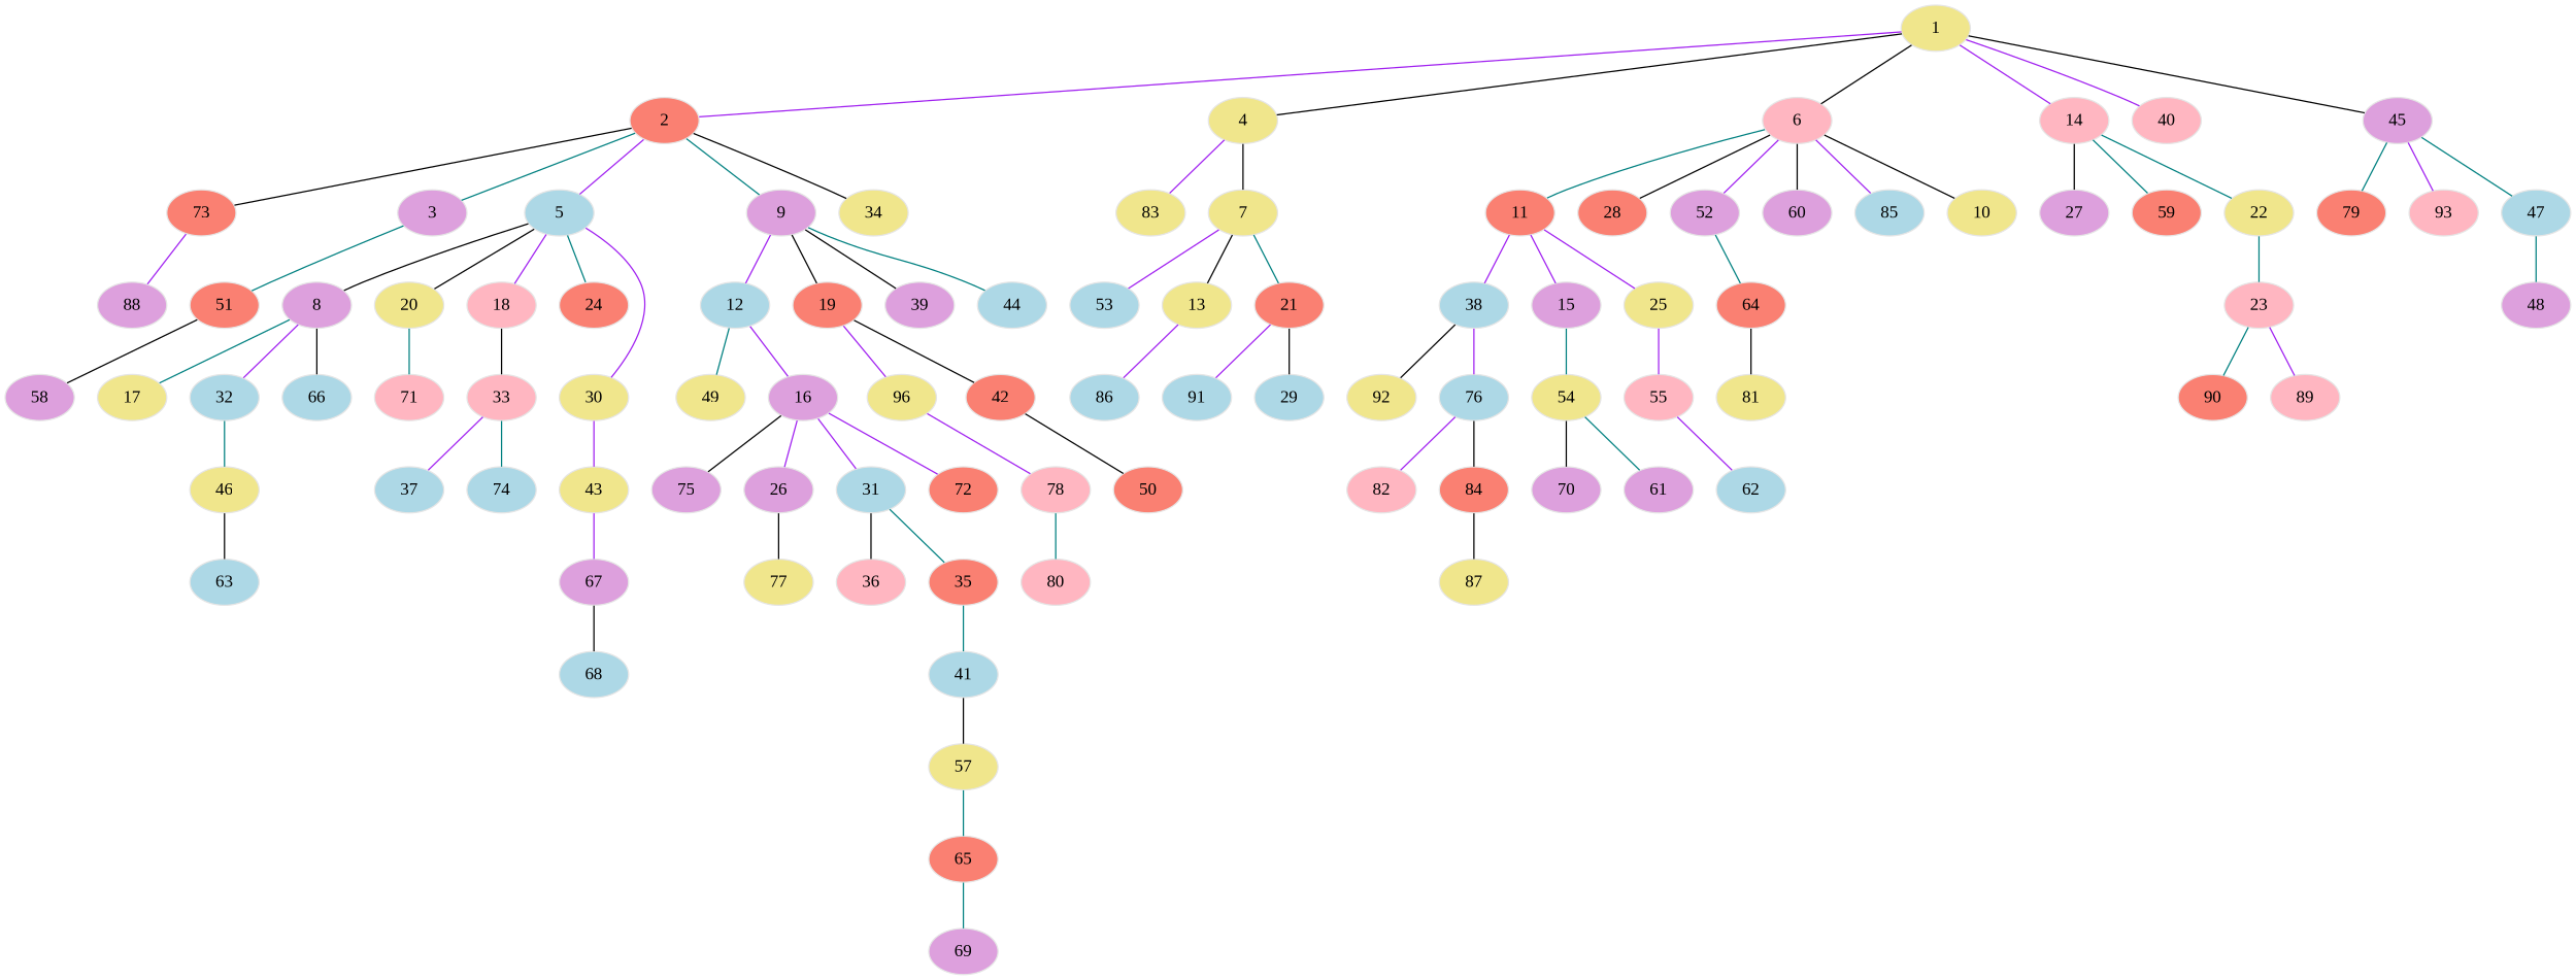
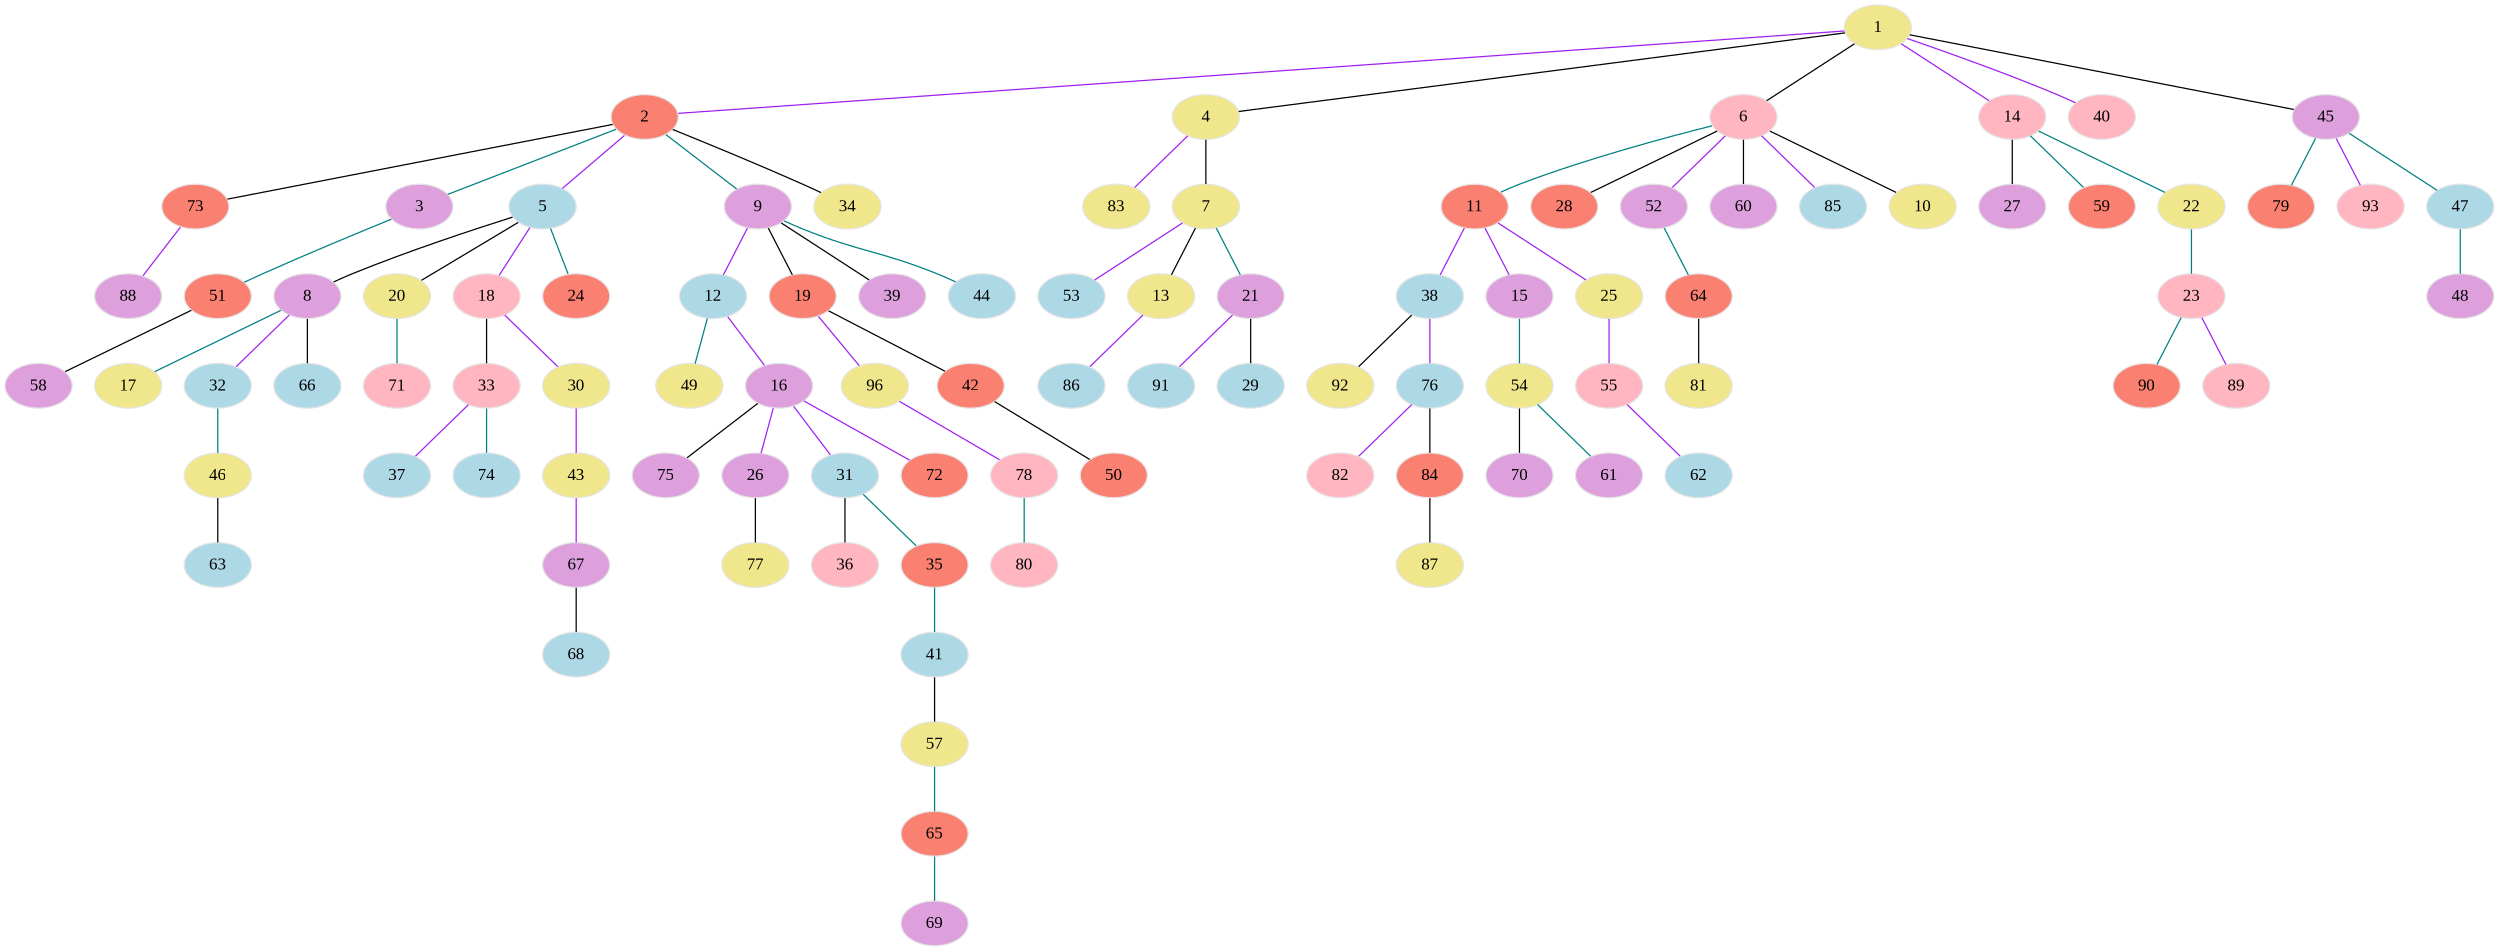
  graph {
    fontname="Liberation Serif"
    node [color=gray90 fillcolor=khaki fontname="Liberation Serif" style=filled]
    edge [color=purple fontname="Liberation Serif"]
    2 [fillcolor=salmon]
    1
    4
    6 [fillcolor=lightpink]
    14 [fillcolor=lightpink]
    40 [fillcolor=lightpink]
    45 [fillcolor=plum]
    3 [fillcolor=plum]
    5 [fillcolor=lightblue]
    9 [fillcolor=plum]
    34
    73 [fillcolor=salmon]
    7
    83
    10
    11 [fillcolor=salmon]
    28 [fillcolor=salmon]
    52 [fillcolor=plum]
    60 [fillcolor=plum]
    85 [fillcolor=lightblue]
    22
    27 [fillcolor=plum]
    59 [fillcolor=salmon]
    47 [fillcolor=lightblue]
    79 [fillcolor=salmon]
    93 [fillcolor=lightpink]
    51 [fillcolor=salmon]
    8 [fillcolor=plum]
    18 [fillcolor=lightpink]
    20
    24 [fillcolor=salmon]
    12 [fillcolor=lightblue]
    19 [fillcolor=salmon]
    39 [fillcolor=plum]
    44 [fillcolor=lightblue]
    88 [fillcolor=plum]
    58 [fillcolor=plum]
    13
-   21 [fillcolor=salmon]
+   21 [fillcolor=plum]
    53 [fillcolor=lightblue]
    17
    32 [fillcolor=lightblue]
    66 [fillcolor=lightblue]
    30
    33 [fillcolor=lightpink]
    71 [fillcolor=lightpink]
    15 [fillcolor=plum]
    25
    38 [fillcolor=lightblue]
    64 [fillcolor=salmon]
    86 [fillcolor=lightblue]
    29 [fillcolor=lightblue]
    91 [fillcolor=lightblue]
    46
    16 [fillcolor=plum]
    49
    42 [fillcolor=salmon]
    n58 [label=96]
    54
    55 [fillcolor=lightpink]
    76 [fillcolor=lightblue]
    92
    26 [fillcolor=plum]
    31 [fillcolor=lightblue]
    72 [fillcolor=salmon]
    75 [fillcolor=plum]
    23 [fillcolor=lightpink]
    61 [fillcolor=plum]
    70 [fillcolor=plum]
    77
    35 [fillcolor=salmon]
    36 [fillcolor=lightpink]
    43
    37 [fillcolor=lightblue]
    74 [fillcolor=lightblue]
    50 [fillcolor=salmon]
    78 [fillcolor=lightpink]
    89 [fillcolor=lightpink]
    90 [fillcolor=salmon]
    62 [fillcolor=lightblue]
    67 [fillcolor=plum]
    41 [fillcolor=lightblue]
    63 [fillcolor=lightblue]
    57
    82 [fillcolor=lightpink]
    84 [fillcolor=salmon]
    65 [fillcolor=salmon]
    68 [fillcolor=lightblue]
    48 [fillcolor=plum]
    81
    80 [fillcolor=lightpink]
    69 [fillcolor=plum]
    87
    2 -- 3 [color=teal]
    2 -- 5
    2 -- 9 [color=teal]
    2 -- 34 [color=black]
    2 -- 73 [color=black]
    1 -- 2
    1 -- 4 [color=black]
    1 -- 6 [color=black]
    1 -- 14
    1 -- 40
    1 -- 45 [color=black]
    4 -- 7 [color=black]
    4 -- 83
    6 -- 10 [color=black]
    6 -- 11 [color=teal]
    6 -- 28 [color=black]
    6 -- 52
    6 -- 60 [color=black]
    6 -- 85
    14 -- 22 [color=teal]
    14 -- 27 [color=black]
    14 -- 59 [color=teal]
    45 -- 47 [color=teal]
    45 -- 79 [color=teal]
    45 -- 93
    3 -- 51 [color=teal]
    5 -- 8 [color=black]
    5 -- 18
    5 -- 20 [color=black]
    5 -- 24 [color=teal]
    9 -- 12
    9 -- 19 [color=black]
    9 -- 39 [color=black]
    9 -- 44 [color=teal]
    73 -- 88
    7 -- 13 [color=black]
    7 -- 21 [color=teal]
    7 -- 53
    11 -- 15
    11 -- 25
    11 -- 38
    52 -- 64 [color=teal]
    22 -- 23 [color=teal]
    47 -- 48 [color=teal]
    51 -- 58 [color=black]
    8 -- 17 [color=teal]
    8 -- 32
    8 -- 66 [color=black]
-   5 -- 30
+   18 -- 30
    18 -- 33 [color=black]
    20 -- 71 [color=teal]
    12 -- 16
    12 -- 49 [color=teal]
    19 -- 42 [color=black]
    19 -- n58
    13 -- 86
    21 -- 29 [color=black]
    21 -- 91
    32 -- 46 [color=teal]
    30 -- 43
    33 -- 37
    33 -- 74 [color=teal]
    15 -- 54 [color=teal]
    25 -- 55
    38 -- 76
    38 -- 92 [color=black]
    64 -- 81 [color=black]
    46 -- 63 [color=black]
    16 -- 26
    16 -- 31
    16 -- 72
    16 -- 75 [color=black]
    42 -- 50 [color=black]
    n58 -- 78
    54 -- 61 [color=teal]
    54 -- 70 [color=black]
    55 -- 62
    76 -- 82
    76 -- 84 [color=black]
    26 -- 77 [color=black]
    31 -- 35 [color=teal]
    31 -- 36 [color=black]
    23 -- 89
    23 -- 90 [color=teal]
    35 -- 41 [color=teal]
    43 -- 67
    78 -- 80 [color=teal]
    67 -- 68 [color=black]
    41 -- 57 [color=black]
    57 -- 65 [color=teal]
    84 -- 87 [color=black]
    65 -- 69 [color=teal]
  }
